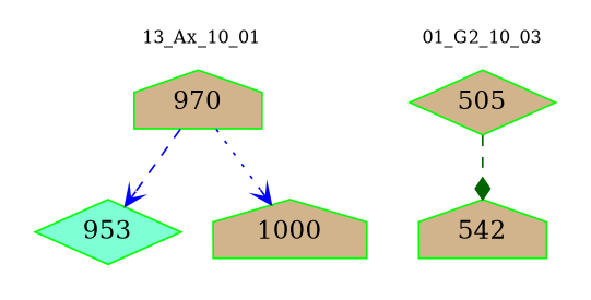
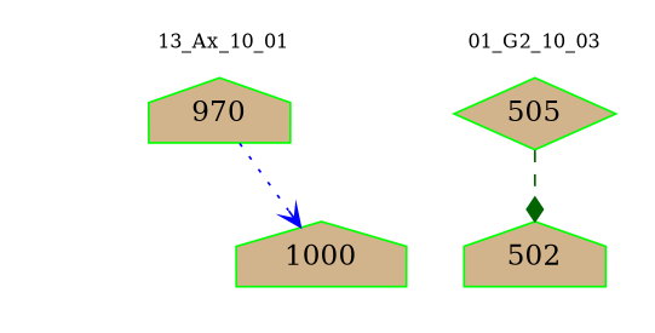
  digraph {
    node [color=green fillcolor=tan shape=house style=filled]
    edge [arrowhead=vee color=blue style=dashed]
    n1 [label=970]
-   n2 [fillcolor=aquamarine label=953 shape=diamond]
    n3 [label=1000]
    n4 [label=505 shape=diamond]
-   n5 [label=542]
+   n5 [label=502]
    subgraph cluster_1 {
      color=white
      fontsize=10
      label="13_Ax_10_01"
      n1
-     n2
      n3
    }
    subgraph cluster_2 {
      color=white
      fontsize=10
      label="01_G2_10_03"
      n4
      n5
    }
-   n1 -> n2
    n1 -> n3 [style=dotted]
    n4 -> n5 [arrowhead=diamond color=darkgreen]
  }
